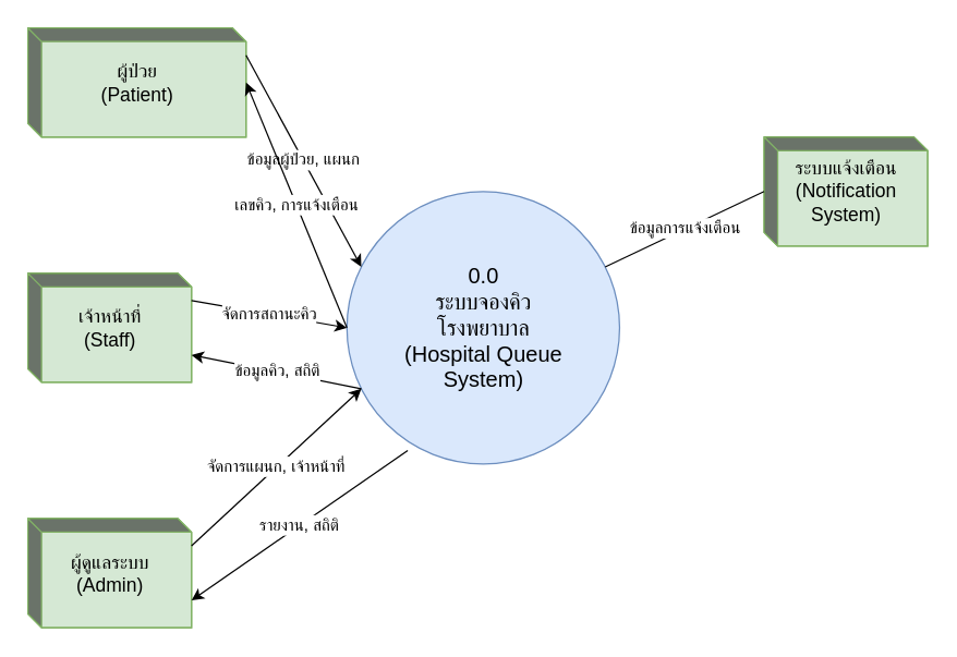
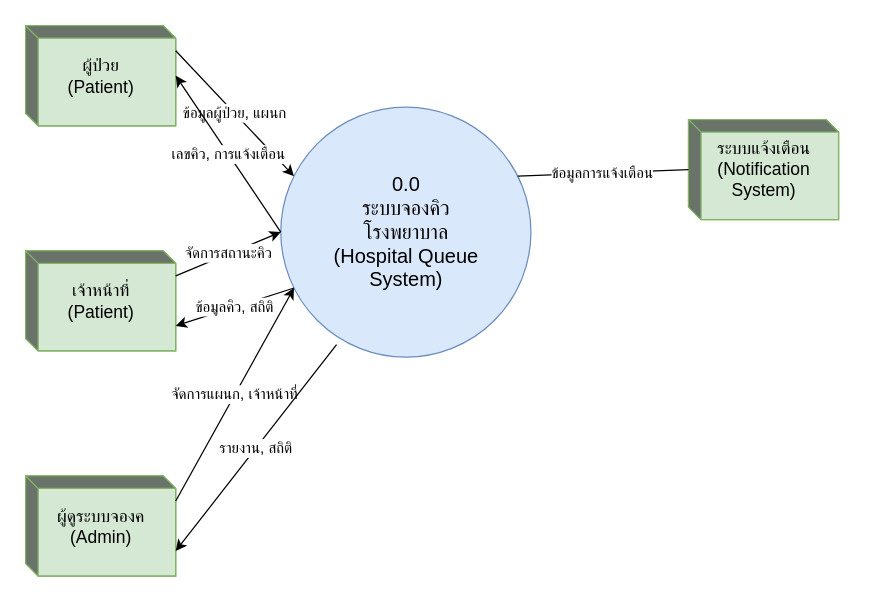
  <mxCell id="0" />
  <mxCell id="1" parent="0" />
- <mxCell id="2" value="0.0&#10;ระบบจองคิว&#10;โรงพยาบาล&#10;(Hospital Queue&#10;System)" style="shape=ellipse;html=1;dashed=0;whitespace=wrap;aspect=fixed;perimeter=ellipsePerimeter;fontSize=16;fillColor=#dae8fc;strokeColor=#6c8ebf;" parent="1" vertex="1"><mxGeometry x="254" y="140" width="200" height="200" as="geometry" /></mxCell>
- <mxCell id="3" value="ผู้ป่วย&#10;(Patient)" style="html=1;dashed=0;whitespace=wrap;shape=mxgraph.dfd.externalEntity;fontSize=14;fillColor=#d5e8d4;strokeColor=#82b366;" parent="1" vertex="1"><mxGeometry x="20" y="20" width="160" height="80" as="geometry" /></mxCell>
- <mxCell id="4" value="เจ้าหน้าที่&#10;(Staff)" style="html=1;dashed=0;whitespace=wrap;shape=mxgraph.dfd.externalEntity;fontSize=14;fillColor=#d5e8d4;strokeColor=#82b366;" parent="1" vertex="1"><mxGeometry x="20" y="200" width="120" height="80" as="geometry" /></mxCell>
- <mxCell id="5" value="ผู้ดูแลระบบ&#10;(Admin)" style="html=1;dashed=0;whitespace=wrap;shape=mxgraph.dfd.externalEntity;fontSize=14;fillColor=#d5e8d4;strokeColor=#82b366;" parent="1" vertex="1"><mxGeometry x="20" y="380" width="120" height="80" as="geometry" /></mxCell>
+ <mxCell id="2" value="0.0&#10;ระบบจองคิว&#10;โรงพยาบาล&#10;(Hospital Queue&#10;System)" style="shape=ellipse;html=1;dashed=0;whitespace=wrap;aspect=fixed;perimeter=ellipsePerimeter;fontSize=16;fillColor=#dae8fc;strokeColor=#6c8ebf;" parent="1" vertex="1"><mxGeometry x="224" y="85" width="200" height="200" as="geometry" /></mxCell>
+ <mxCell id="3" value="ผู้ป่วย&#10;(Patient)" style="html=1;dashed=0;whitespace=wrap;shape=mxgraph.dfd.externalEntity;fontSize=14;fillColor=#d5e8d4;strokeColor=#82b366;" parent="1" vertex="1"><mxGeometry x="20" y="20" width="120" height="80" as="geometry" /></mxCell>
+ <mxCell id="4" value="เจ้าหน้าที่&#10;(Patient)" style="html=1;dashed=0;whitespace=wrap;shape=mxgraph.dfd.externalEntity;fontSize=14;fillColor=#d5e8d4;strokeColor=#82b366;" parent="1" vertex="1"><mxGeometry x="20" y="200" width="120" height="80" as="geometry" /></mxCell>
+ <mxCell id="5" value="ผู้ดูระบบจองค&#10;(Admin)" style="html=1;dashed=0;whitespace=wrap;shape=mxgraph.dfd.externalEntity;fontSize=14;fillColor=#d5e8d4;strokeColor=#82b366;" parent="1" vertex="1"><mxGeometry x="20" y="380" width="120" height="80" as="geometry" /></mxCell>
  <mxCell id="6" value="ข้อมูลผู้ป่วย, แผนก" style="endArrow=classic;html=1;fontSize=12;exitX=1;exitY=0.25;exitDx=0;exitDy=0;entryX=0;entryY=0.25;entryDx=0;entryDy=0;" edge="1" parent="1" source="3" target="2"><mxGeometry width="50" height="50" relative="1" as="geometry"><mxPoint x="330" y="310" as="sourcePoint" /><mxPoint x="380" y="260" as="targetPoint" /></mxGeometry></mxCell>
  <mxCell id="7" value="เลขคิว, การแจ้งเตือน" style="endArrow=classic;html=1;fontSize=12;exitX=0;exitY=0.5;exitDx=0;exitDy=0;entryX=1;entryY=0.5;entryDx=0;entryDy=0;" edge="1" parent="1" source="2" target="3"><mxGeometry width="50" height="50" relative="1" as="geometry"><mxPoint x="330" y="310" as="sourcePoint" /><mxPoint x="380" y="260" as="targetPoint" /></mxGeometry></mxCell>
  <mxCell id="8" value="จัดการสถานะคิว" style="endArrow=classic;html=1;fontSize=12;exitX=1;exitY=0.25;exitDx=0;exitDy=0;entryX=0;entryY=0.5;entryDx=0;entryDy=0;" edge="1" parent="1" source="4" target="2"><mxGeometry width="50" height="50" relative="1" as="geometry"><mxPoint x="330" y="310" as="sourcePoint" /><mxPoint x="380" y="260" as="targetPoint" /></mxGeometry></mxCell>
  <mxCell id="9" value="ข้อมูลคิว, สถิติ" style="endArrow=classic;html=1;fontSize=12;exitX=0;exitY=0.75;exitDx=0;exitDy=0;entryX=1;entryY=0.75;entryDx=0;entryDy=0;" edge="1" parent="1" source="2" target="4"><mxGeometry width="50" height="50" relative="1" as="geometry"><mxPoint x="330" y="310" as="sourcePoint" /><mxPoint x="380" y="260" as="targetPoint" /></mxGeometry></mxCell>
  <mxCell id="10" value="จัดการแผนก, เจ้าหน้าที่" style="endArrow=classic;html=1;fontSize=12;exitX=1;exitY=0.25;exitDx=0;exitDy=0;entryX=0;entryY=0.75;entryDx=0;entryDy=0;" edge="1" parent="1" source="5" target="2"><mxGeometry width="50" height="50" relative="1" as="geometry"><mxPoint x="330" y="310" as="sourcePoint" /><mxPoint x="380" y="260" as="targetPoint" /></mxGeometry></mxCell>
  <mxCell id="11" value="รายงาน, สถิติ" style="endArrow=classic;html=1;fontSize=12;exitX=0.223;exitY=0.95;exitDx=0;exitDy=0;entryX=1;entryY=0.75;entryDx=0;entryDy=0;exitPerimeter=0;" edge="1" parent="1" source="2" target="5"><mxGeometry width="50" height="50" relative="1" as="geometry"><mxPoint x="330" y="310" as="sourcePoint" /><mxPoint x="380" y="260" as="targetPoint" /></mxGeometry></mxCell>
- <mxCell id="12" value="ระบบแจ้งเตือน&#10;(Notification&#10;System)" style="html=1;dashed=0;whitespace=wrap;shape=mxgraph.dfd.externalEntity;fontSize=14;fillColor=#d5e8d4;strokeColor=#82b366;" parent="1" vertex="1"><mxGeometry x="560" y="100" width="120" height="80" as="geometry" /></mxCell>
+ <mxCell id="12" value="ระบบแจ้งเตือน&#10;(Notification&#10;System)" style="html=1;dashed=0;whitespace=wrap;shape=mxgraph.dfd.externalEntity;fontSize=14;fillColor=#d5e8d4;strokeColor=#82b366;" parent="1" vertex="1"><mxGeometry x="550" y="95" width="120" height="80" as="geometry" /></mxCell>
  <mxCell id="13" value="ข้อมูลการแจ้งเตือน" style="endArrow=none;html=1;fontSize=12;exitX=1;exitY=0.25;exitDx=0;exitDy=0;entryX=0;entryY=0.5;entryDx=0;entryDy=0;" edge="1" parent="1" source="2" target="12"><mxGeometry width="50" height="50" relative="1" as="geometry"><mxPoint x="330" y="310" as="sourcePoint" /><mxPoint x="380" y="260" as="targetPoint" /></mxGeometry></mxCell>
